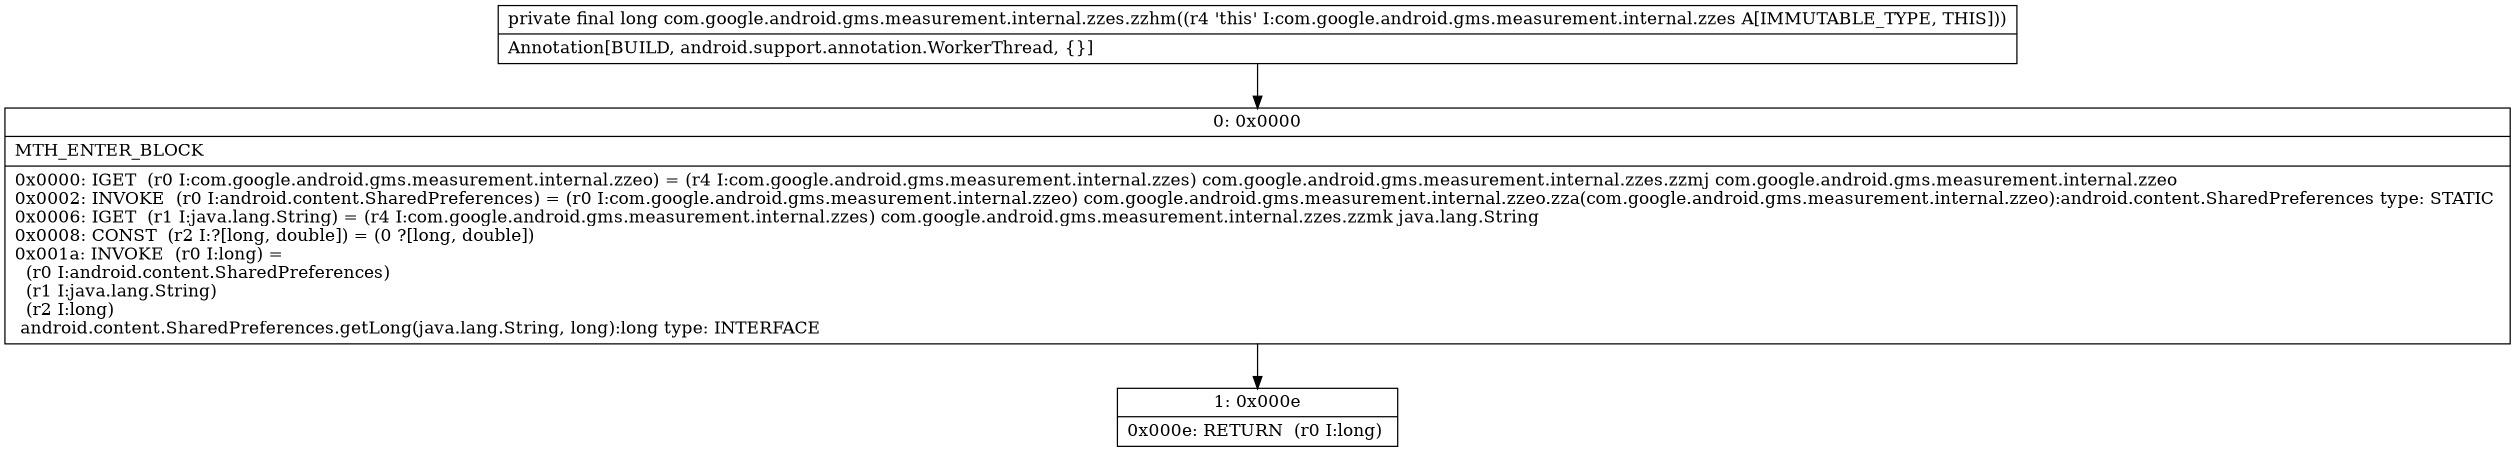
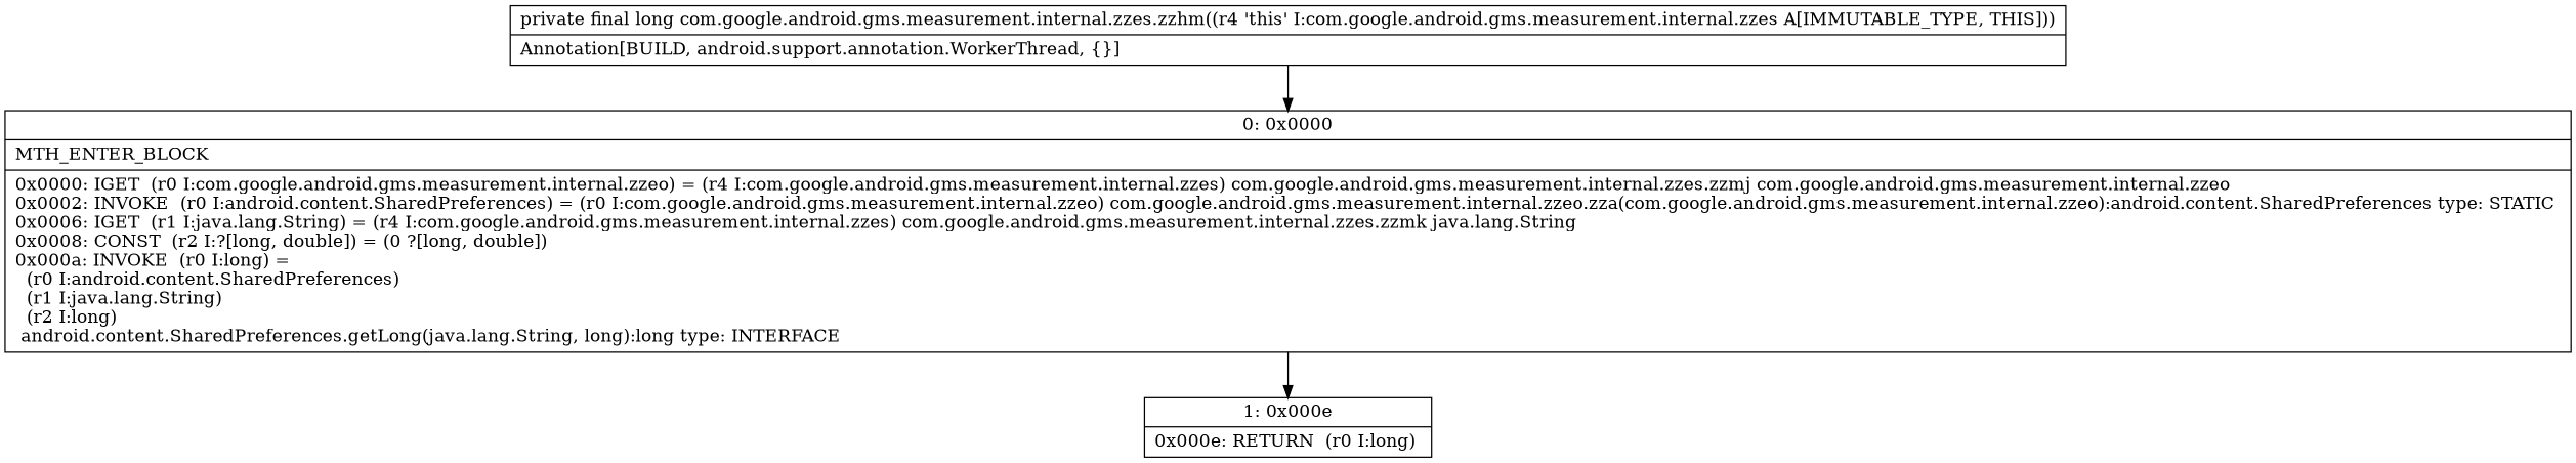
  digraph {
    node [shape=record]
-   n1 [label="{0\:\ 0x0000|MTH_ENTER_BLOCK\l|0x0000: IGET  (r0 I:com.google.android.gms.measurement.internal.zzeo) = (r4 I:com.google.android.gms.measurement.internal.zzes) com.google.android.gms.measurement.internal.zzes.zzmj com.google.android.gms.measurement.internal.zzeo \l0x0002: INVOKE  (r0 I:android.content.SharedPreferences) = (r0 I:com.google.android.gms.measurement.internal.zzeo) com.google.android.gms.measurement.internal.zzeo.zza(com.google.android.gms.measurement.internal.zzeo):android.content.SharedPreferences type: STATIC \l0x0006: IGET  (r1 I:java.lang.String) = (r4 I:com.google.android.gms.measurement.internal.zzes) com.google.android.gms.measurement.internal.zzes.zzmk java.lang.String \l0x0008: CONST  (r2 I:?[long, double]) = (0 ?[long, double]) \l0x001a: INVOKE  (r0 I:long) = \l  (r0 I:android.content.SharedPreferences)\l  (r1 I:java.lang.String)\l  (r2 I:long)\l android.content.SharedPreferences.getLong(java.lang.String, long):long type: INTERFACE \l}"]
+   n1 [label="{0\:\ 0x0000|MTH_ENTER_BLOCK\l|0x0000: IGET  (r0 I:com.google.android.gms.measurement.internal.zzeo) = (r4 I:com.google.android.gms.measurement.internal.zzes) com.google.android.gms.measurement.internal.zzes.zzmj com.google.android.gms.measurement.internal.zzeo \l0x0002: INVOKE  (r0 I:android.content.SharedPreferences) = (r0 I:com.google.android.gms.measurement.internal.zzeo) com.google.android.gms.measurement.internal.zzeo.zza(com.google.android.gms.measurement.internal.zzeo):android.content.SharedPreferences type: STATIC \l0x0006: IGET  (r1 I:java.lang.String) = (r4 I:com.google.android.gms.measurement.internal.zzes) com.google.android.gms.measurement.internal.zzes.zzmk java.lang.String \l0x0008: CONST  (r2 I:?[long, double]) = (0 ?[long, double]) \l0x000a: INVOKE  (r0 I:long) = \l  (r0 I:android.content.SharedPreferences)\l  (r1 I:java.lang.String)\l  (r2 I:long)\l android.content.SharedPreferences.getLong(java.lang.String, long):long type: INTERFACE \l}"]
    n2 [label="{1\:\ 0x000e|0x000e: RETURN  (r0 I:long) \l}"]
    n3 [label="{private final long com.google.android.gms.measurement.internal.zzes.zzhm((r4 'this' I:com.google.android.gms.measurement.internal.zzes A[IMMUTABLE_TYPE, THIS]))  | Annotation[BUILD, android.support.annotation.WorkerThread, \{\}]\l}"]
    n1 -> n2
    n3 -> n1
  }
